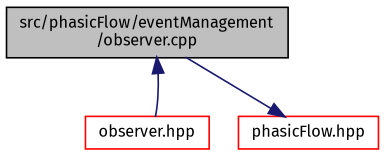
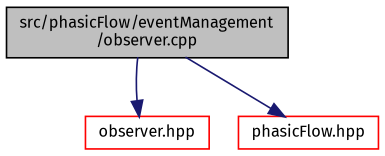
  digraph {
    fontname="Fira Sans"
    node [color=red fillcolor=white fontname="Fira Sans" fontsize=10 shape=record style=filled]
    edge [color=midnightblue fontname="Fira Sans" fontsize=10 labelfontname=Helvetica labelfontsize=10 style=solid]
    n1 [color=black fillcolor=grey75 fontcolor=black height=0.2 label="src/phasicFlow/eventManagement\l/observer.cpp" width=0.4]
    n2 [height=0.2 label="observer.hpp" width=0.4]
    n3 [height=0.2 label="phasicFlow.hpp" width=0.4]
-   n2 -> n1
+   n1 -> n2
    n1 -> n3
  }
